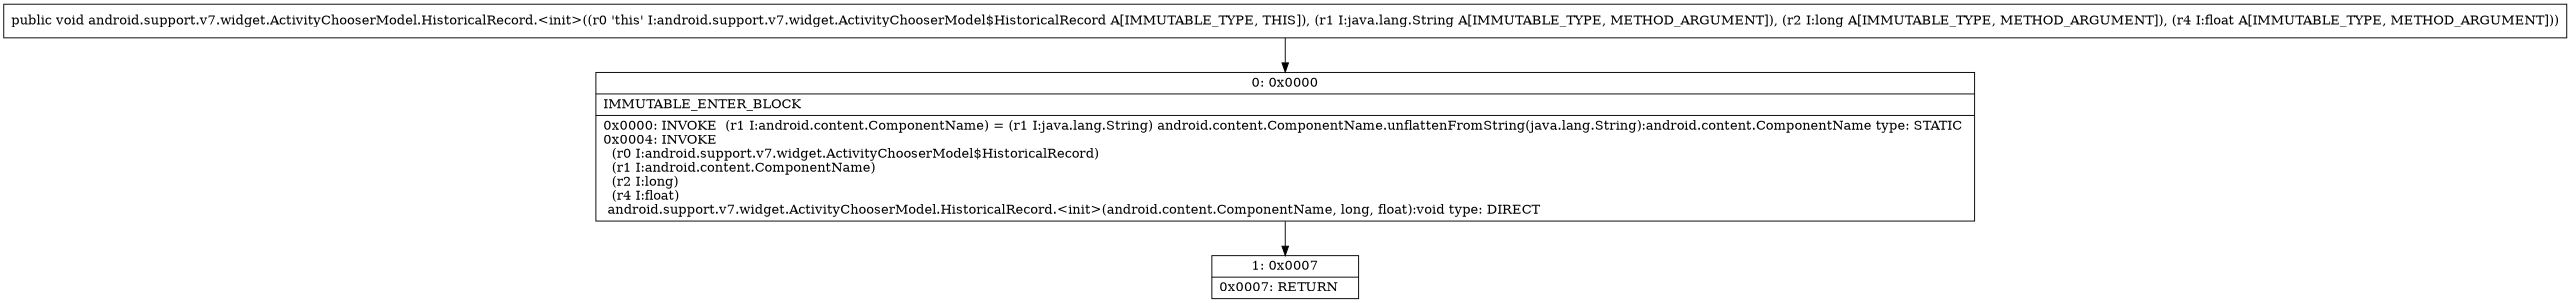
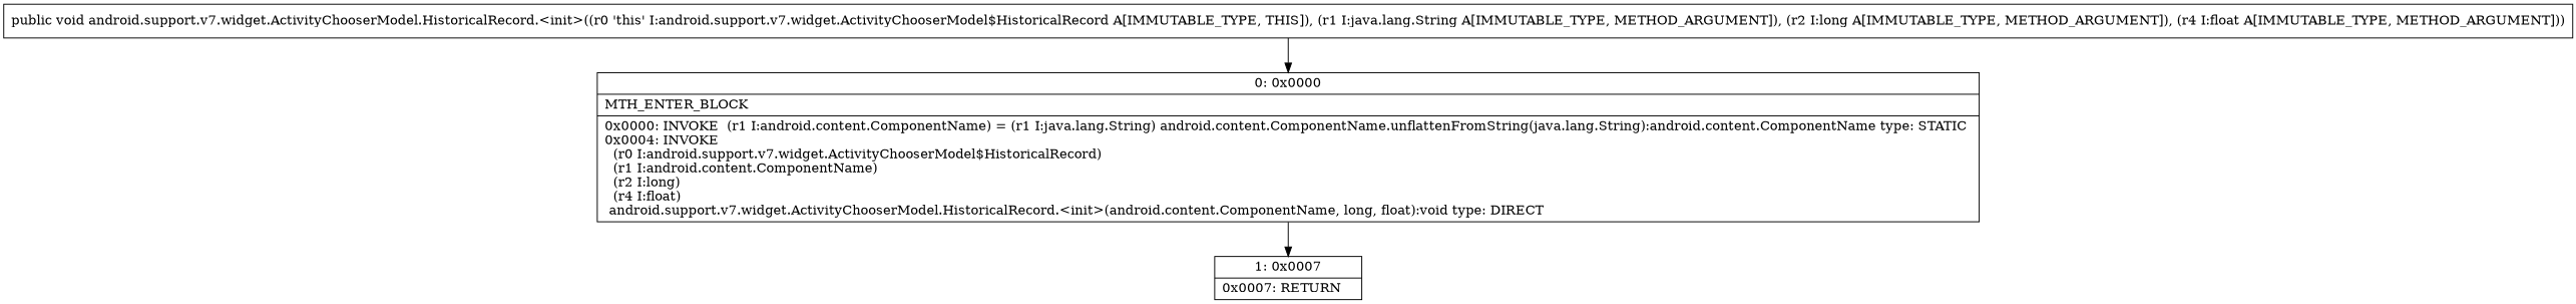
  digraph {
    node [shape=record]
-   n1 [label="{0\:\ 0x0000|IMMUTABLE_ENTER_BLOCK\l|0x0000: INVOKE  (r1 I:android.content.ComponentName) = (r1 I:java.lang.String) android.content.ComponentName.unflattenFromString(java.lang.String):android.content.ComponentName type: STATIC \l0x0004: INVOKE  \l  (r0 I:android.support.v7.widget.ActivityChooserModel$HistoricalRecord)\l  (r1 I:android.content.ComponentName)\l  (r2 I:long)\l  (r4 I:float)\l android.support.v7.widget.ActivityChooserModel.HistoricalRecord.\<init\>(android.content.ComponentName, long, float):void type: DIRECT \l}"]
+   n1 [label="{0\:\ 0x0000|MTH_ENTER_BLOCK\l|0x0000: INVOKE  (r1 I:android.content.ComponentName) = (r1 I:java.lang.String) android.content.ComponentName.unflattenFromString(java.lang.String):android.content.ComponentName type: STATIC \l0x0004: INVOKE  \l  (r0 I:android.support.v7.widget.ActivityChooserModel$HistoricalRecord)\l  (r1 I:android.content.ComponentName)\l  (r2 I:long)\l  (r4 I:float)\l android.support.v7.widget.ActivityChooserModel.HistoricalRecord.\<init\>(android.content.ComponentName, long, float):void type: DIRECT \l}"]
    n2 [label="{1\:\ 0x0007|0x0007: RETURN   \l}"]
    n3 [label="{public void android.support.v7.widget.ActivityChooserModel.HistoricalRecord.\<init\>((r0 'this' I:android.support.v7.widget.ActivityChooserModel$HistoricalRecord A[IMMUTABLE_TYPE, THIS]), (r1 I:java.lang.String A[IMMUTABLE_TYPE, METHOD_ARGUMENT]), (r2 I:long A[IMMUTABLE_TYPE, METHOD_ARGUMENT]), (r4 I:float A[IMMUTABLE_TYPE, METHOD_ARGUMENT])) }"]
    n1 -> n2
    n3 -> n1
  }
